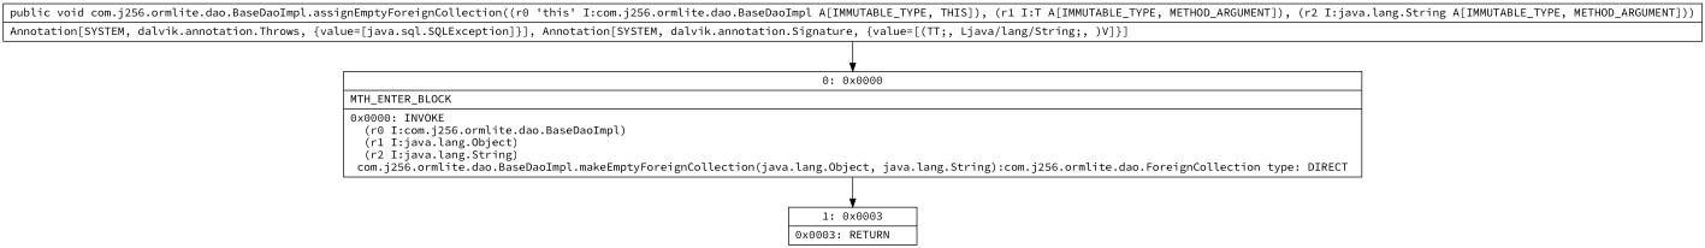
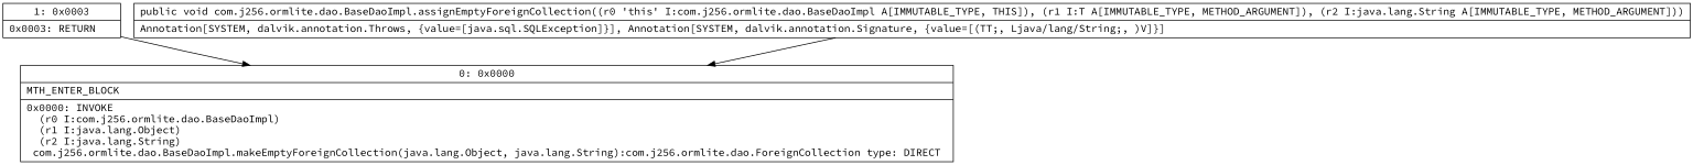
  digraph {
    fontname="Source Code Pro"
    node [shape=record fontname="Source Code Pro"]
    edge [fontname="Source Code Pro"]
    n1 [label="{0\:\ 0x0000|MTH_ENTER_BLOCK\l|0x0000: INVOKE  \l  (r0 I:com.j256.ormlite.dao.BaseDaoImpl)\l  (r1 I:java.lang.Object)\l  (r2 I:java.lang.String)\l com.j256.ormlite.dao.BaseDaoImpl.makeEmptyForeignCollection(java.lang.Object, java.lang.String):com.j256.ormlite.dao.ForeignCollection type: DIRECT \l}"]
    n2 [label="{1\:\ 0x0003|0x0003: RETURN   \l}"]
    n3 [label="{public void com.j256.ormlite.dao.BaseDaoImpl.assignEmptyForeignCollection((r0 'this' I:com.j256.ormlite.dao.BaseDaoImpl A[IMMUTABLE_TYPE, THIS]), (r1 I:T A[IMMUTABLE_TYPE, METHOD_ARGUMENT]), (r2 I:java.lang.String A[IMMUTABLE_TYPE, METHOD_ARGUMENT]))  | Annotation[SYSTEM, dalvik.annotation.Throws, \{value=[java.sql.SQLException]\}], Annotation[SYSTEM, dalvik.annotation.Signature, \{value=[(TT;, Ljava\/lang\/String;, )V]\}]\l}"]
-   n1 -> n2
+   n2 -> n1
    n3 -> n1
  }
